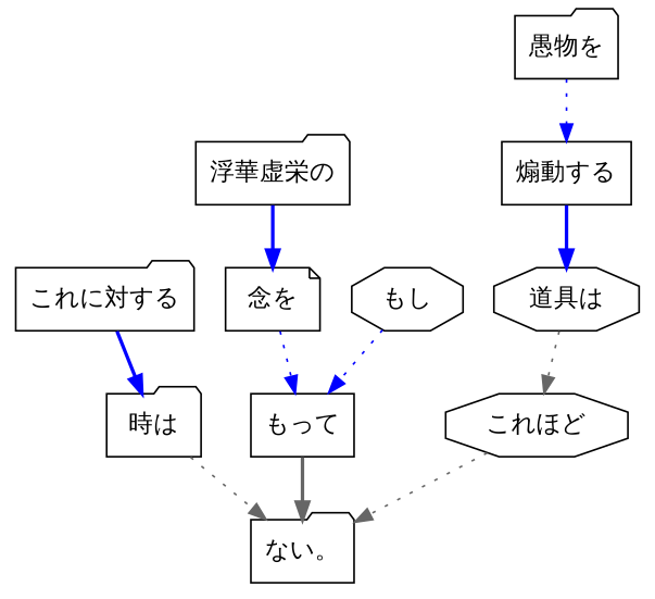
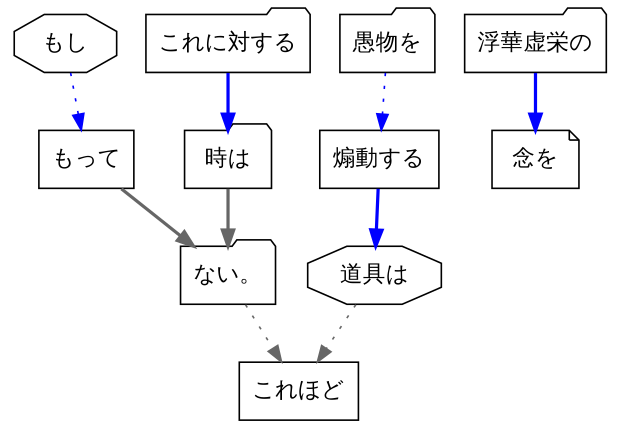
  digraph {
    fontname=Merriweather
    node [fontname=Merriweather shape=folder]
    edge [color=blue fontname=Merriweather style=dotted]
    n1 [label="もし" shape=octagon]
    n2 [label="もって" shape=box]
    n3 [label="ない。"]
    n4 [label="浮華虚栄の"]
    n5 [label="念を" shape=note]
    n6 [label="これに対する"]
    n7 [label="時は"]
-   n8 [label="これほど" shape=octagon]
+   n8 [label="これほど" shape=box]
    n9 [label="愚物を"]
    n10 [label="煽動する" shape=box]
    n11 [label="道具は" shape=octagon]
    n1 -> n2
    n2 -> n3 [color=gray40 style=bold]
    n4 -> n5 [style=bold]
-   n5 -> n2
    n6 -> n7 [style=bold]
-   n7 -> n3 [color=gray40]
-   n8 -> n3 [color=gray40]
+   n7 -> n3 [color=gray40 style=bold]
+   n3 -> n8 [color=gray40]
    n9 -> n10
    n10 -> n11 [style=bold]
    n11 -> n8 [color=gray40]
  }
